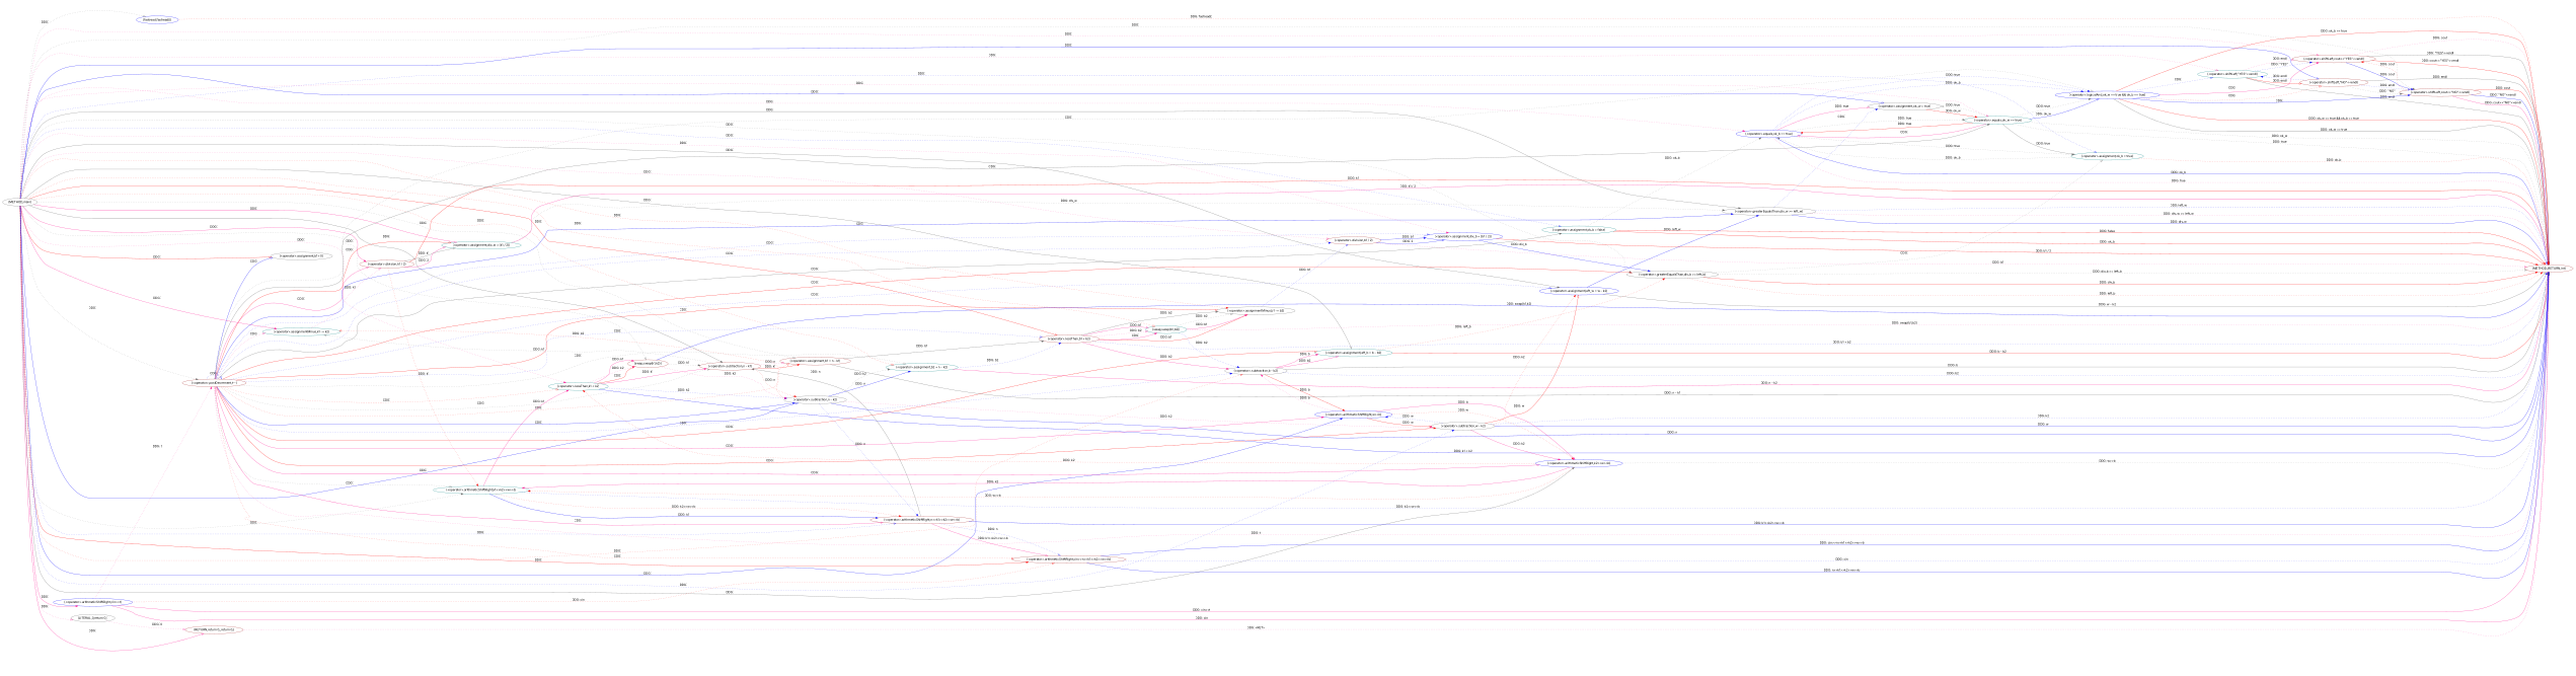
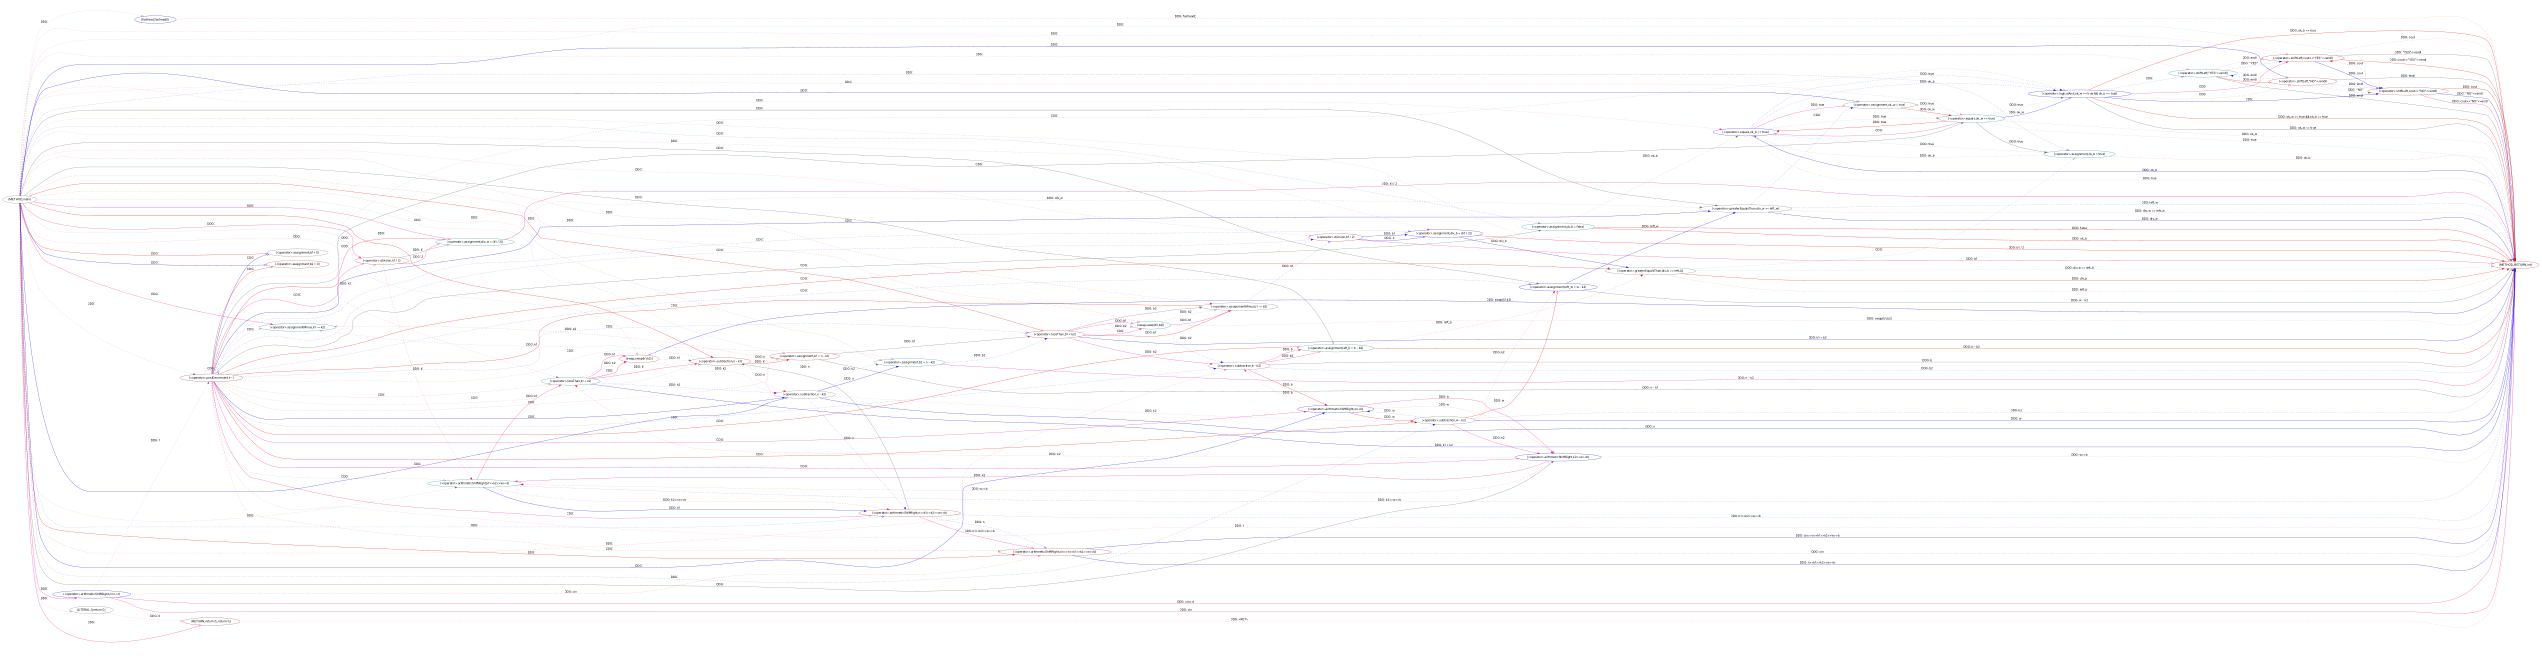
  digraph {
    fontname=Inter
    rankdir=LR
    node [color=brown fontname=Inter]
    edge [arrowhead=normal color=deeppink fontname=Inter style=dotted]
    n1 [color=gray40 label="(METHOD,main)"]
    n2 [color=blue label="(fastread,fastread())"]
    n3 [color=blue label="(<operator>.arithmeticShiftRight,cin>>t)"]
    n4 [label="(RETURN,return 0;,return 0;)"]
    n5 [label="(<operator>.postDecrement,t--)"]
    n6 [color=gray40 label="(LITERAL,0,return 0;)"]
    n7 [color=teal label="(<operator>.assignment,ok_b = false)"]
    n8 [color=gray40 label="(<operator>.assignment,b1= 0)"]
+   n9 [label="(<operator>.assignment,b2 = 0)"]
    n10 [label="(<operator>.arithmeticShiftRight,cin>>n>>k1>>k2>>w>>b)"]
    n11 [color=teal label="(<operator>.assignmentMinus,k1 -= k2)"]
    n12 [color=teal label="(<operator>.assignment,div_w = (k1 / 2))"]
    n13 [color=blue label="(<operator>.assignment,left_w = w - k2)"]
    n14 [color=gray40 label="(<operator>.assignmentMinus,b1 -= b2)"]
    n15 [color=blue label="(<operator>.assignment,div_b = (b1 / 2))"]
    n16 [color=teal label="(<operator>.assignment,left_b = b - b2)"]
    n17 [color=teal label="(<operator>.lessThan,k1 < k2)"]
    n18 [label="(swap,swap(k1,k2))"]
    n19 [label="(<operator>.assignment,b1 = n - k1)"]
    n20 [color=teal label="(<operator>.assignment,b2 = n - k2)"]
    n21 [color=gray40 label="(<operator>.greaterEqualsThan,div_w >= left_w)"]
    n22 [color=gray40 label="(<operator>.assignment,ok_w = true)"]
    n23 [label="(<operator>.lessThan,b1 < b2)"]
    n24 [color=teal label="(swap,swap(b1,b2))"]
    n25 [color=gray40 label="(<operator>.greaterEqualsThan,div_b >= left_b)"]
    n26 [color=teal label="(<operator>.assignment,ok_b = true)"]
    n27 [label="(<operator>.arithmeticShiftRight,n>>k1>>k2>>w>>b)"]
    n28 [label="(<operator>.division,k1 / 2)"]
    n29 [color=gray40 label="(<operator>.subtraction,w - k2)"]
    n30 [label="(<operator>.division,b1 / 2)"]
    n31 [color=gray40 label="(<operator>.subtraction,b - b2)"]
    n32 [label="(<operator>.shiftLeft,cout<<\"YES\"<<endl)"]
    n33 [color=teal label="(<operator>.arithmeticShiftRight,k1>>k2>>w>>b)"]
    n34 [label="(<operator>.subtraction,n - k1)"]
    n35 [color=gray40 label="(<operator>.subtraction,n - k2)"]
    n36 [color=teal label="(<operator>.equals,ok_w == true)"]
    n37 [color=blue label="(<operator>.equals,ok_b == true)"]
    n38 [label="(<operator>.shiftLeft,cout<<\"NO\"<<endl)"]
    n39 [color=blue label="(<operator>.arithmeticShiftRight,k2>>w>>b)"]
    n40 [color=teal label="(<operator>.shiftLeft,\"YES\"<<endl)"]
    n41 [color=blue label="(<operator>.arithmeticShiftRight,w>>b)"]
    n42 [label="(<operator>.shiftLeft,\"NO\"<<endl)"]
    n43 [label="(METHOD_RETURN,int)"]
    n44 [color=blue label="(<operator>.logicalAnd,ok_w == true && ok_b == true)"]
    n1 -> n2 [arrowhead=onormal color=gray40 label="DDG: "]
    n1 -> n3 [label="DDG: " style=solid]
    n1 -> n4 [arrowhead=onormal label="DDG: " style=solid]
    n1 -> n5 [color=gray40 label="DDG: "]
    n1 -> n6 [arrowhead=onormal label="DDG: "]
    n1 -> n7 [arrowhead=onormal color=blue label="DDG: "]
    n1 -> n8 [arrowhead=onormal color=red label="DDG: " style=solid]
+   n1 -> n9 [arrowhead=onormal color=blue label="DDG: " style=solid]
    n1 -> n10 [color=red label="DDG: " style=solid]
    n1 -> n11 [label="DDG: " style=solid]
    n1 -> n12 [arrowhead=onormal label="DDG: " style=solid]
    n1 -> n13 [color=gray40 label="DDG: " style=solid]
    n1 -> n14 [color=red label="DDG: "]
    n1 -> n15 [label="DDG: "]
    n1 -> n16 [arrowhead=onormal color=gray40 label="DDG: " style=solid]
    n1 -> n17 [label="DDG: "]
    n1 -> n18 [arrowhead=onormal color=gray40 label="DDG: "]
    n1 -> n19 [arrowhead=onormal color=gray40 label="DDG: "]
    n1 -> n20 [arrowhead=onormal color=red label="DDG: "]
    n1 -> n21 [color=gray40 label="DDG: " style=solid]
    n1 -> n22 [arrowhead=onormal color=blue label="DDG: " style=solid]
    n1 -> n23 [arrowhead=onormal color=red label="DDG: " style=solid]
    n1 -> n24 [arrowhead=onormal color=red label="DDG: "]
    n1 -> n25 [color=gray40 label="DDG: "]
    n1 -> n26 [arrowhead=onormal color=blue label="DDG: "]
    n1 -> n27 [arrowhead=onormal color=blue label="DDG: "]
    n1 -> n28 [label="DDG: " style=solid]
    n1 -> n29 [color=blue label="DDG: "]
    n1 -> n30 [arrowhead=onormal label="DDG: "]
    n1 -> n31 [arrowhead=onormal color=red label="DDG: "]
    n1 -> n32 [arrowhead=onormal label="DDG: "]
    n1 -> n33 [color=gray40 label="DDG: "]
-   n1 -> n34 [color=gray40 label="DDG: " style=solid]
+   n1 -> n34 [color=red label="DDG: " style=solid]
    n1 -> n35 [arrowhead=onormal color=blue label="DDG: " style=solid]
    n1 -> n36 [arrowhead=onormal label="DDG: "]
    n1 -> n37 [label="DDG: "]
    n1 -> n38 [color=gray40 label="DDG: "]
    n1 -> n39 [color=gray40 label="DDG: " style=solid]
    n1 -> n40 [arrowhead=onormal label="DDG: "]
    n1 -> n41 [color=blue label="DDG: " style=solid]
    n1 -> n42 [arrowhead=onormal color=blue label="DDG: " style=solid]
    n2 -> n43 [color=red label="DDG: fastread()"]
    n3 -> n5 [label="DDG: t"]
    n3 -> n10 [arrowhead=onormal color=red label="DDG: cin"]
    n3 -> n43 [arrowhead=onormal label="DDG: cin" style=solid]
    n3 -> n43 [label="DDG: cin>>t" style=solid]
    n4 -> n43 [label="DDG: <RET>"]
    n5 -> n5 [arrowhead=onormal color=blue label="CDG: "]
    n5 -> n7 [color=gray40 label="CDG: " style=solid]
    n5 -> n8 [arrowhead=onormal color=blue label="CDG: " style=solid]
+   n5 -> n9 [arrowhead=onormal color=red label="CDG: " style=solid]
    n5 -> n10 [arrowhead=onormal color=red label="CDG: "]
    n5 -> n11 [arrowhead=onormal label="CDG: "]
    n5 -> n12 [arrowhead=onormal color=red label="CDG: " style=solid]
    n5 -> n13 [arrowhead=onormal color=blue label="CDG: "]
    n5 -> n14 [arrowhead=onormal color=red label="CDG: " style=solid]
    n5 -> n15 [arrowhead=onormal color=blue label="CDG: "]
    n5 -> n16 [arrowhead=onormal color=red label="CDG: " style=solid]
    n5 -> n17 [arrowhead=onormal color=red label="CDG: "]
    n5 -> n19 [arrowhead=onormal color=red label="CDG: "]
    n5 -> n20 [arrowhead=onormal color=gray40 label="CDG: "]
    n5 -> n21 [color=blue label="CDG: " style=solid]
    n5 -> n23 [arrowhead=onormal color=blue label="CDG: "]
    n5 -> n25 [arrowhead=onormal color=red label="CDG: " style=solid]
    n5 -> n27 [arrowhead=onormal label="CDG: " style=solid]
    n5 -> n28 [arrowhead=onormal label="CDG: " style=solid]
    n5 -> n29 [color=red label="CDG: " style=solid]
    n5 -> n30 [color=blue label="CDG: "]
    n5 -> n31 [color=blue label="CDG: "]
    n5 -> n33 [arrowhead=onormal color=gray40 label="CDG: "]
    n5 -> n34 [arrowhead=onormal color=gray40 label="CDG: "]
    n5 -> n35 [color=blue label="CDG: " style=solid]
    n5 -> n36 [color=gray40 label="CDG: " style=solid]
    n5 -> n39 [arrowhead=onormal label="CDG: " style=solid]
    n5 -> n41 [label="CDG: " style=solid]
    n5 -> n43 [arrowhead=onormal label="DDG: t"]
    n5 -> n44 [arrowhead=onormal color=gray40 label="CDG: "]
    n6 -> n4 [arrowhead=onormal label="DDG: 0"]
    n7 -> n37 [color=gray40 label="DDG: ok_b"]
    n7 -> n43 [arrowhead=onormal color=red label="DDG: ok_b" style=solid]
    n7 -> n43 [color=red label="DDG: false" style=solid]
    n10 -> n43 [arrowhead=onormal color=blue label="DDG: cin"]
    n10 -> n43 [arrowhead=onormal color=blue label="DDG: n>>k1>>k2>>w>>b" style=solid]
    n10 -> n43 [arrowhead=onormal color=blue label="DDG: cin>>n>>k1>>k2>>w>>b" style=solid]
    n11 -> n28 [arrowhead=onormal label="DDG: k1"]
    n12 -> n21 [color=gray40 label="DDG: div_w"]
    n12 -> n43 [arrowhead=onormal label="DDG: k1 / 2" style=solid]
    n13 -> n21 [color=blue label="DDG: left_w" style=solid]
    n13 -> n43 [arrowhead=onormal color=gray40 label="DDG: w - k2" style=solid]
    n14 -> n30 [arrowhead=onormal color=blue label="DDG: b1"]
    n15 -> n25 [color=blue label="DDG: div_b" style=solid]
    n15 -> n43 [color=red label="DDG: b1 / 2" style=solid]
    n16 -> n25 [color=red label="DDG: left_b"]
    n16 -> n43 [color=red label="DDG: b - b2" style=solid]
    n17 -> n18 [label="DDG: k1" style=solid]
    n17 -> n18 [label="DDG: k2"]
    n17 -> n18 [arrowhead=onormal color=red label="CDG: " style=solid]
    n17 -> n34 [label="DDG: k1" style=solid]
    n17 -> n35 [color=blue label="DDG: k2"]
    n17 -> n43 [arrowhead=onormal color=blue label="DDG: k1 < k2" style=solid]
    n18 -> n34 [color=gray40 label="DDG: k1"]
    n18 -> n35 [label="DDG: k2"]
    n18 -> n43 [color=blue label="DDG: swap(k1,k2)" style=solid]
    n19 -> n23 [color=gray40 label="DDG: b1" style=solid]
    n19 -> n43 [arrowhead=onormal color=gray40 label="DDG: n - k1" style=solid]
    n20 -> n23 [color=blue label="DDG: b2"]
    n20 -> n43 [arrowhead=onormal label="DDG: n - k2" style=solid]
    n21 -> n22 [color=blue label="CDG: "]
    n21 -> n43 [arrowhead=onormal color=blue label="DDG: div_w" style=solid]
    n21 -> n43 [arrowhead=onormal color=blue label="DDG: left_w"]
    n21 -> n43 [arrowhead=onormal label="DDG: div_w >= left_w"]
    n22 -> n36 [color=red label="DDG: ok_w" style=solid]
    n23 -> n14 [color=gray40 label="DDG: b2" style=solid]
    n23 -> n14 [arrowhead=onormal color=red label="DDG: b1" style=solid]
    n23 -> n24 [arrowhead=onormal label="DDG: b1" style=solid]
    n23 -> n24 [arrowhead=onormal label="DDG: b2"]
    n23 -> n24 [label="CDG: " style=solid]
    n23 -> n31 [label="DDG: b2" style=solid]
-   n23 -> n43 [color=blue label="DDG: b1 < b2"]
+   n23 -> n43 [color=blue label="DDG: b1 < b2" style=solid]
    n24 -> n14 [arrowhead=onormal color=gray40 label="DDG: b2"]
    n24 -> n14 [label="DDG: b1" style=solid]
    n24 -> n31 [color=blue label="DDG: b2"]
    n24 -> n43 [label="DDG: swap(b1,b2)"]
    n25 -> n26 [arrowhead=onormal color=gray40 label="CDG: "]
    n25 -> n43 [color=red label="DDG: div_b" style=solid]
    n25 -> n43 [color=red label="DDG: left_b"]
    n25 -> n43 [arrowhead=onormal color=gray40 label="DDG: div_b >= left_b"]
    n26 -> n37 [color=gray40 label="DDG: ok_b"]
    n26 -> n43 [arrowhead=onormal color=red label="DDG: ok_b"]
    n27 -> n10 [arrowhead=onormal color=blue label="DDG: n"]
    n27 -> n10 [arrowhead=onormal label="DDG: k1>>k2>>w>>b" style=solid]
    n27 -> n34 [color=gray40 label="DDG: n" style=solid]
-   n27 -> n43 [arrowhead=onormal color=blue label="DDG: k1>>k2>>w>>b" style=solid]
+   n27 -> n43 [arrowhead=onormal color=blue label="DDG: k1>>k2>>w>>b"]
    n28 -> n12 [arrowhead=onormal color=gray40 label="DDG: k1" style=solid]
    n28 -> n12 [arrowhead=onormal label="DDG: 2" style=solid]
    n28 -> n33 [color=red label="DDG: k1"]
-   n28 -> n43 [color=red label="DDG: k1" style=solid]
    n29 -> n13 [arrowhead=onormal color=red label="DDG: w" style=solid]
    n29 -> n13 [color=red label="DDG: k2"]
    n29 -> n39 [label="DDG: k2" style=solid]
    n29 -> n41 [color=blue label="DDG: w"]
    n29 -> n43 [color=blue label="DDG: w" style=solid]
    n29 -> n43 [arrowhead=onormal color=blue label="DDG: k2"]
    n30 -> n15 [arrowhead=onormal color=blue label="DDG: 2" style=solid]
    n30 -> n15 [color=blue label="DDG: b1" style=solid]
-   n30 -> n43 [arrowhead=onormal label="DDG: b1"]
+   n30 -> n43 [arrowhead=onormal label="DDG: b1" style=solid]
    n31 -> n16 [arrowhead=onormal label="DDG: b2" style=solid]
    n31 -> n16 [label="DDG: b" style=solid]
    n31 -> n41 [color=red label="DDG: b" style=solid]
    n31 -> n43 [color=gray40 label="DDG: b" style=solid]
    n31 -> n43 [arrowhead=onormal color=blue label="DDG: b2"]
    n32 -> n38 [color=blue label="DDG: cout" style=solid]
    n32 -> n43 [arrowhead=onormal label="DDG: cout"]
    n32 -> n43 [arrowhead=onormal color=gray40 label="DDG: \"YES\"<<endl" style=solid]
    n32 -> n43 [arrowhead=onormal color=red label="DDG: cout<<\"YES\"<<endl" style=solid]
    n33 -> n17 [label="DDG: k1" style=solid]
    n33 -> n27 [color=blue label="DDG: k1" style=solid]
    n33 -> n27 [color=red label="DDG: k2>>w>>b"]
    n33 -> n43 [color=blue label="DDG: k2>>w>>b"]
    n34 -> n11 [arrowhead=onormal color=gray40 label="DDG: k1"]
    n34 -> n19 [arrowhead=onormal label="DDG: n"]
    n34 -> n19 [color=red label="DDG: k1" style=solid]
    n34 -> n35 [color=red label="DDG: n"]
    n35 -> n11 [arrowhead=onormal color=red label="DDG: k2"]
    n35 -> n20 [color=gray40 label="DDG: k2"]
    n35 -> n20 [color=blue label="DDG: n" style=solid]
    n35 -> n27 [color=blue label="DDG: n"]
    n35 -> n29 [label="DDG: k2"]
    n35 -> n43 [color=blue label="DDG: n" style=solid]
    n36 -> n22 [arrowhead=onormal color=gray40 label="DDG: true"]
    n36 -> n26 [arrowhead=onormal color=gray40 label="DDG: true" style=solid]
    n36 -> n37 [color=red label="DDG: true" style=solid]
    n36 -> n37 [arrowhead=onormal label="CDG: " style=solid]
    n36 -> n43 [arrowhead=onormal color=gray40 label="DDG: ok_w"]
    n36 -> n43 [color=gray40 label="DDG: true"]
    n36 -> n44 [color=gray40 label="DDG: true"]
    n36 -> n44 [arrowhead=onormal color=blue label="DDG: ok_w" style=solid]
    n37 -> n22 [arrowhead=onormal label="DDG: true" style=solid]
    n37 -> n26 [color=gray40 label="DDG: true"]
    n37 -> n36 [color=gray40 label="DDG: true"]
    n37 -> n43 [arrowhead=onormal color=blue label="DDG: ok_b" style=solid]
    n37 -> n43 [arrowhead=onormal label="DDG: true"]
    n37 -> n44 [color=blue label="DDG: ok_b"]
    n37 -> n44 [color=blue label="DDG: true"]
    n38 -> n32 [color=red label="DDG: cout"]
    n38 -> n43 [color=red label="DDG: cout" style=solid]
    n38 -> n43 [color=blue label="DDG: \"NO\"<<endl" style=solid]
    n38 -> n43 [label="DDG: cout<<\"NO\"<<endl" style=solid]
    n39 -> n17 [color=red label="DDG: k2"]
    n39 -> n33 [color=red label="DDG: w>>b"]
    n39 -> n33 [label="DDG: k2" style=solid]
    n39 -> n43 [color=gray40 label="DDG: w>>b"]
    n40 -> n32 [color=blue label="DDG: \"YES\""]
    n40 -> n32 [arrowhead=onormal label="DDG: endl"]
    n40 -> n42 [arrowhead=onormal color=red label="DDG: endl" style=solid]
    n40 -> n43 [color=gray40 label="DDG: endl" style=solid]
    n41 -> n29 [arrowhead=onormal color=red label="DDG: w" style=solid]
    n41 -> n31 [label="DDG: b"]
    n41 -> n39 [color=red label="DDG: w"]
    n41 -> n39 [label="DDG: b" style=solid]
    n42 -> n38 [arrowhead=onormal color=blue label="DDG: endl"]
    n42 -> n38 [color=gray40 label="DDG: \"NO\""]
    n42 -> n40 [color=blue label="DDG: endl"]
    n42 -> n43 [color=gray40 label="DDG: endl" style=solid]
    n44 -> n32 [label="CDG: " style=solid]
    n44 -> n38 [color=blue label="CDG: " style=solid]
    n44 -> n40 [arrowhead=onormal color=blue label="CDG: "]
    n44 -> n42 [arrowhead=onormal color=red label="CDG: "]
    n44 -> n43 [color=gray40 label="DDG: ok_w == true" style=solid]
    n44 -> n43 [color=red label="DDG: ok_b == true" style=solid]
    n44 -> n43 [color=red label="DDG: ok_w == true && ok_b == true" style=solid]
  }
